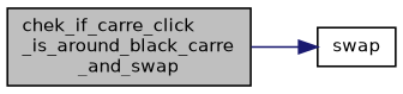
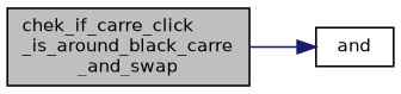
  digraph {
    rankdir=LR
    node [color=black fontname=Helvetica fontsize=10 shape=record style=filled]
    n1 [fillcolor=grey75 fontcolor=black height=0.2 label="chek_if_carre_click\l_is_around_black_carre\l_and_swap" width=0.4]
-   n2 [fillcolor=white height=0.2 label=swap width=0.4]
+   n2 [fillcolor=white height=0.2 label=and width=0.4]
    n1 -> n2 [color=midnightblue fontname=Helvetica fontsize=10 labelfontname=Helvetica labelfontsize=10 style=solid]
  }
